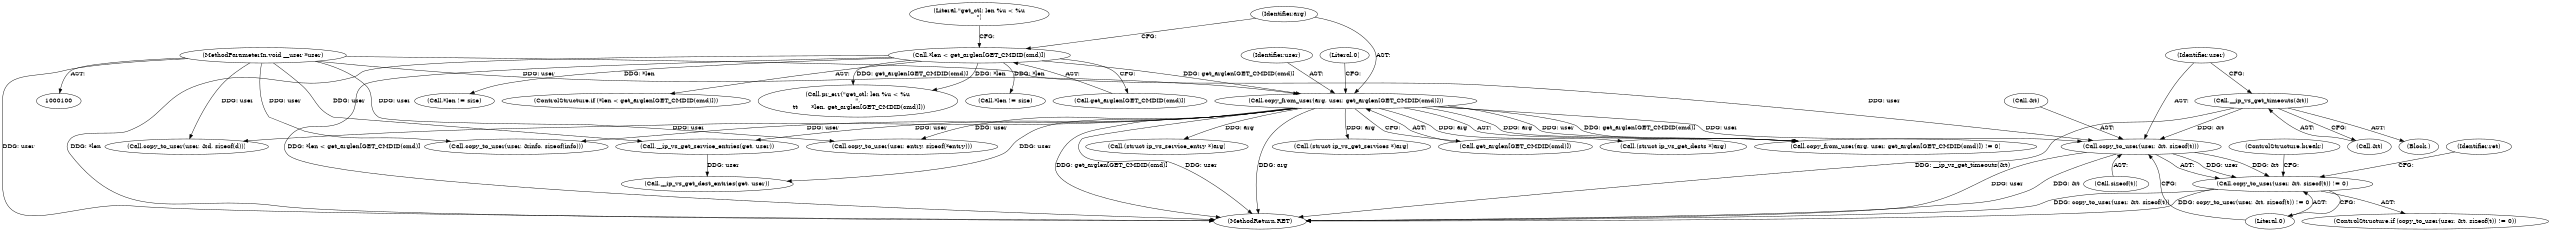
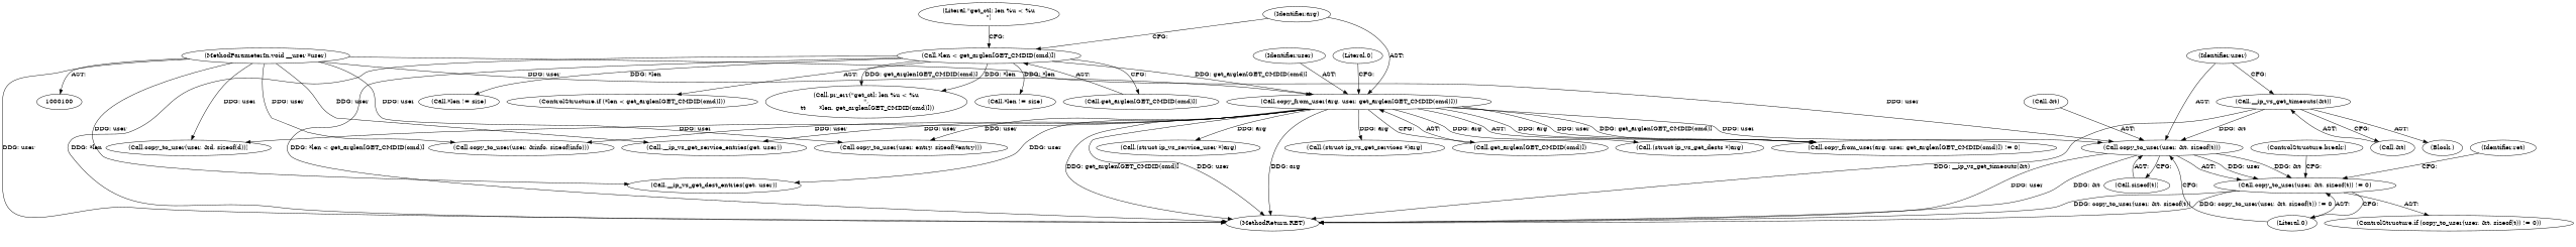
  digraph {
    n1 [label="(Call,copy_to_user(user, &t, sizeof(t)))"]
    n2 [label="(Call,copy_to_user(user, &t, sizeof(t)) != 0)"]
    n3 [label="(Call,sizeof(t))"]
    n4 [label="(MethodReturn,RET)"]
    n5 [label="(ControlStructure,if (copy_to_user(user, &t, sizeof(t)) != 0))"]
    n6 [label="(Literal,0)"]
    n7 [label="(Call,copy_from_user(arg, user, get_arglen[GET_CMDID(cmd)]))"]
    n8 [label="(Call,copy_to_user(user, &d, sizeof(d)))"]
    n9 [label="(Call,__ip_vs_get_service_entries(get, user))"]
    n10 [label="(Call,__ip_vs_get_dest_entries(get, user))"]
    n11 [label="(Call,(struct ip_vs_get_services *)arg)"]
    n12 [label="(Call,copy_to_user(user, &info, sizeof(info)))"]
    n13 [label="(Call,get_arglen[GET_CMDID(cmd)])"]
    n14 [label="(Call,copy_to_user(user, entry, sizeof(*entry)))"]
    n15 [label="(Call,(struct ip_vs_get_dests *)arg)"]
    n16 [label="(Call,copy_from_user(arg, user, get_arglen[GET_CMDID(cmd)]) != 0)"]
-   n17 [label="(Call,(struct ip_vs_service_entry *)arg)"]
+   n17 [label="(Call,(struct ip_vs_service_user *)arg)"]
    n18 [label="(MethodParameterIn,void __user *user)"]
    1000100
    n20 [label="(Call,*len < get_arglen[GET_CMDID(cmd)])"]
    n21 [label="(Call,pr_err(\"get_ctl: len %u < %u\n\",\n \t\t       *len, get_arglen[GET_CMDID(cmd)]))"]
    n22 [label="(Call,get_arglen[GET_CMDID(cmd)])"]
    n23 [label="(Call,*len != size)"]
    n24 [label="(ControlStructure,if (*len < get_arglen[GET_CMDID(cmd)]))"]
    n25 [label="(Call,*len != size)"]
    n26 [label="(Call,__ip_vs_get_timeouts(&t))"]
    n27 [label="(Call,&t)"]
    n28 [label="(Block,)"]
    n29 [label="(Literal,\"get_ctl: len %u < %u\n\")"]
    n30 [label="(Identifier,user)"]
    n31 [label="(Call,&t)"]
    n32 [label="(Identifier,ret)"]
    n33 [label="(Identifier,user)"]
    n34 [label="(Identifier,arg)"]
    n35 [label="(ControlStructure,break;)"]
    n36 [label="(Literal,0)"]
    n1 -> n2 [label="AST: "]
    n1 -> n2 [label="DDG: user"]
    n1 -> n2 [label="DDG: &t"]
+   n1 -> n3 [label="CFG: "]
    n1 -> n4 [label="DDG: user"]
    n1 -> n4 [label="DDG: &t"]
    n2 -> n4 [label="DDG: copy_to_user(user, &t, sizeof(t))"]
    n2 -> n4 [label="DDG: copy_to_user(user, &t, sizeof(t)) != 0"]
    n2 -> n5 [label="AST: "]
    n2 -> n6 [label="CFG: "]
    n3 -> n1 [label="AST: "]
    n6 -> n1 [label="CFG: "]
    n6 -> n2 [label="AST: "]
    n7 -> n1 [label="DDG: user"]
    n7 -> n4 [label="DDG: user"]
    n7 -> n4 [label="DDG: arg"]
    n7 -> n4 [label="DDG: get_arglen[GET_CMDID(cmd)]"]
    n7 -> n8 [label="DDG: user"]
    n7 -> n9 [label="DDG: user"]
    n7 -> n10 [label="DDG: user"]
    n7 -> n11 [label="DDG: arg"]
    n7 -> n12 [label="DDG: user"]
    n7 -> n13 [label="CFG: "]
    n7 -> n14 [label="DDG: user"]
    n7 -> n15 [label="DDG: arg"]
    n7 -> n16 [label="AST: "]
    n7 -> n16 [label="DDG: arg"]
    n7 -> n16 [label="DDG: user"]
    n7 -> n16 [label="DDG: get_arglen[GET_CMDID(cmd)]"]
    n7 -> n17 [label="DDG: arg"]
    n13 -> n7 [label="AST: "]
    n18 -> n1 [label="DDG: user"]
    n18 -> n4 [label="DDG: user"]
    n18 -> n7 [label="DDG: user"]
    n18 -> n8 [label="DDG: user"]
    n18 -> n9 [label="DDG: user"]
-   n9 -> n10 [label="DDG: user"]
+   n18 -> n10 [label="DDG: user"]
    n18 -> n12 [label="DDG: user"]
    n18 -> n14 [label="DDG: user"]
    n18 -> 1000100 [label="AST: "]
    n20 -> n4 [label="DDG: *len"]
    n20 -> n4 [label="DDG: *len < get_arglen[GET_CMDID(cmd)]"]
    n20 -> n7 [label="DDG: get_arglen[GET_CMDID(cmd)]"]
    n20 -> n21 [label="DDG: *len"]
    n20 -> n21 [label="DDG: get_arglen[GET_CMDID(cmd)]"]
    n20 -> n22 [label="CFG: "]
    n20 -> n23 [label="DDG: *len"]
    n20 -> n24 [label="AST: "]
    n20 -> n25 [label="DDG: *len"]
    n22 -> n20 [label="AST: "]
    n26 -> n1 [label="DDG: &t"]
    n26 -> n4 [label="DDG: __ip_vs_get_timeouts(&t)"]
    n26 -> n27 [label="CFG: "]
    n26 -> n28 [label="AST: "]
    n27 -> n26 [label="AST: "]
    n29 -> n20 [label="CFG: "]
    n30 -> n7 [label="AST: "]
    n31 -> n1 [label="AST: "]
    n32 -> n2 [label="CFG: "]
    n33 -> n1 [label="AST: "]
    n33 -> n26 [label="CFG: "]
    n34 -> n7 [label="AST: "]
    n34 -> n20 [label="CFG: "]
    n35 -> n2 [label="CFG: "]
    n36 -> n7 [label="CFG: "]
  }
